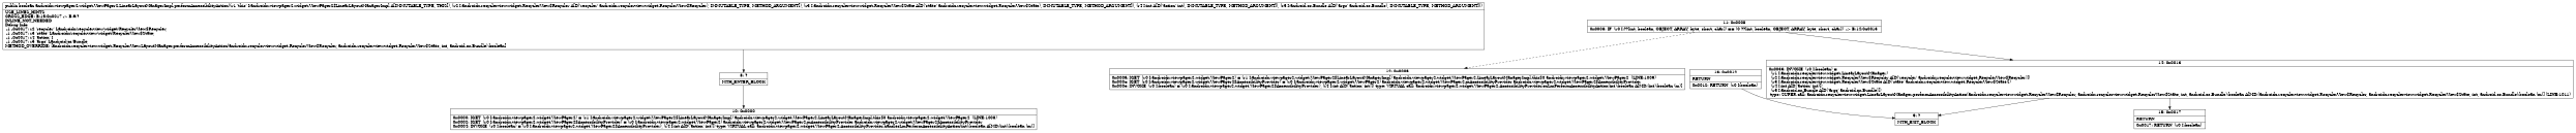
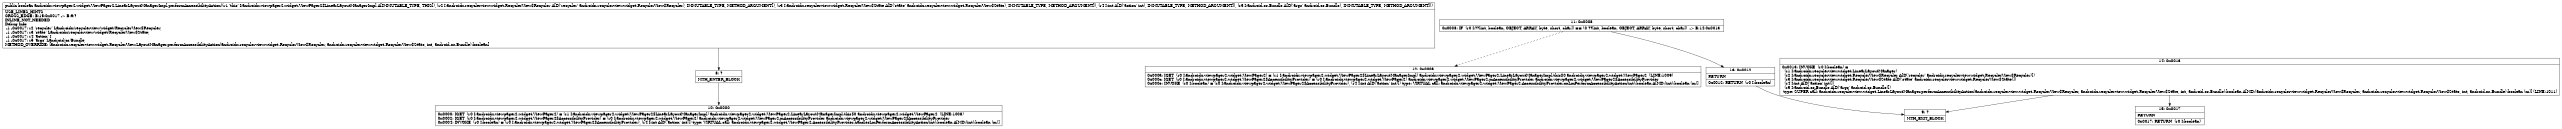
  digraph {
    node [shape=record]
    n1 [label="{8\:\ ?|MTH_ENTER_BLOCK\l}"]
    n2 [label="{10\:\ 0x0000|0x0000: IGET  (r0 I:androidx.viewpager2.widget.ViewPager2) = (r1 I:androidx.viewpager2.widget.ViewPager2$LinearLayoutManagerImpl) androidx.viewpager2.widget.ViewPager2.LinearLayoutManagerImpl.this$0 androidx.viewpager2.widget.ViewPager2  (LINE:1008)\l0x0002: IGET  (r0 I:androidx.viewpager2.widget.ViewPager2$AccessibilityProvider) = (r0 I:androidx.viewpager2.widget.ViewPager2) androidx.viewpager2.widget.ViewPager2.mAccessibilityProvider androidx.viewpager2.widget.ViewPager2$AccessibilityProvider \l0x0004: INVOKE  (r0 I:boolean) = (r0 I:androidx.viewpager2.widget.ViewPager2$AccessibilityProvider), (r4 I:int A[D('action' int)]) type: VIRTUAL call: androidx.viewpager2.widget.ViewPager2.AccessibilityProvider.handlesLmPerformAccessibilityAction(int):boolean A[MD:(int):boolean (m)]\l}"]
    n3 [label="{11\:\ 0x0008|0x0008: IF  (r0 I:??[int, boolean, OBJECT, ARRAY, byte, short, char]) == (0 ??[int, boolean, OBJECT, ARRAY, byte, short, char])  \-\> B:14:0x0013 \l}"]
    n4 [label="{12\:\ 0x000a|0x000a: IGET  (r0 I:androidx.viewpager2.widget.ViewPager2) = (r1 I:androidx.viewpager2.widget.ViewPager2$LinearLayoutManagerImpl) androidx.viewpager2.widget.ViewPager2.LinearLayoutManagerImpl.this$0 androidx.viewpager2.widget.ViewPager2  (LINE:1009)\l0x000c: IGET  (r0 I:androidx.viewpager2.widget.ViewPager2$AccessibilityProvider) = (r0 I:androidx.viewpager2.widget.ViewPager2) androidx.viewpager2.widget.ViewPager2.mAccessibilityProvider androidx.viewpager2.widget.ViewPager2$AccessibilityProvider \l0x000e: INVOKE  (r0 I:boolean) = (r0 I:androidx.viewpager2.widget.ViewPager2$AccessibilityProvider), (r4 I:int A[D('action' int)]) type: VIRTUAL call: androidx.viewpager2.widget.ViewPager2.AccessibilityProvider.onLmPerformAccessibilityAction(int):boolean A[MD:(int):boolean (m)]\l}"]
-   n5 [label="{14\:\ 0x0013|0x0033: INVOKE  (r0 I:boolean) = \l  (r1 I:androidx.recyclerview.widget.LinearLayoutManager)\l  (r2 I:androidx.recyclerview.widget.RecyclerView$Recycler A[D('recycler' androidx.recyclerview.widget.RecyclerView$Recycler)])\l  (r3 I:androidx.recyclerview.widget.RecyclerView$State A[D('state' androidx.recyclerview.widget.RecyclerView$State)])\l  (r4 I:int A[D('action' int)])\l  (r5 I:android.os.Bundle A[D('args' android.os.Bundle)])\l type: SUPER call: androidx.recyclerview.widget.LinearLayoutManager.performAccessibilityAction(androidx.recyclerview.widget.RecyclerView$Recycler, androidx.recyclerview.widget.RecyclerView$State, int, android.os.Bundle):boolean A[MD:(androidx.recyclerview.widget.RecyclerView$Recycler, androidx.recyclerview.widget.RecyclerView$State, int, android.os.Bundle):boolean (m)] (LINE:1011)\l}"]
+   n5 [label="{14\:\ 0x0013|0x0013: INVOKE  (r0 I:boolean) = \l  (r1 I:androidx.recyclerview.widget.LinearLayoutManager)\l  (r2 I:androidx.recyclerview.widget.RecyclerView$Recycler A[D('recycler' androidx.recyclerview.widget.RecyclerView$Recycler)])\l  (r3 I:androidx.recyclerview.widget.RecyclerView$State A[D('state' androidx.recyclerview.widget.RecyclerView$State)])\l  (r4 I:int A[D('action' int)])\l  (r5 I:android.os.Bundle A[D('args' android.os.Bundle)])\l type: SUPER call: androidx.recyclerview.widget.LinearLayoutManager.performAccessibilityAction(androidx.recyclerview.widget.RecyclerView$Recycler, androidx.recyclerview.widget.RecyclerView$State, int, android.os.Bundle):boolean A[MD:(androidx.recyclerview.widget.RecyclerView$Recycler, androidx.recyclerview.widget.RecyclerView$State, int, android.os.Bundle):boolean (m)] (LINE:1011)\l}"]
    n6 [label="{9\:\ ?|MTH_EXIT_BLOCK\l}"]
    n7 [label="{15\:\ 0x0017|RETURN\l|0x0017: RETURN  (r0 I:boolean) \l}"]
    n8 [label="{13\:\ 0x0012|RETURN\l|0x0012: RETURN  (r0 I:boolean) \l}"]
    n9 [label="{public boolean androidx.viewpager2.widget.ViewPager2.LinearLayoutManagerImpl.performAccessibilityAction((r1 'this' I:androidx.viewpager2.widget.ViewPager2$LinearLayoutManagerImpl A[IMMUTABLE_TYPE, THIS]), (r2 I:androidx.recyclerview.widget.RecyclerView$Recycler A[D('recycler' androidx.recyclerview.widget.RecyclerView$Recycler), IMMUTABLE_TYPE, METHOD_ARGUMENT]), (r3 I:androidx.recyclerview.widget.RecyclerView$State A[D('state' androidx.recyclerview.widget.RecyclerView$State), IMMUTABLE_TYPE, METHOD_ARGUMENT]), (r4 I:int A[D('action' int), IMMUTABLE_TYPE, METHOD_ARGUMENT]), (r5 I:android.os.Bundle A[D('args' android.os.Bundle), IMMUTABLE_TYPE, METHOD_ARGUMENT]))  | USE_LINES_HINTS\lCROSS_EDGE: B:15:0x0017 \-\> B:9:?\lINLINE_NOT_NEEDED\lDebug Info:\l  \-1 \-0x0017: r2 'recycler' Landroidx\/recyclerview\/widget\/RecyclerView$Recycler;\l  \-1 \-0x0017: r3 'state' Landroidx\/recyclerview\/widget\/RecyclerView$State;\l  \-1 \-0x0017: r4 'action' I\l  \-1 \-0x0017: r5 'args' Landroid\/os\/Bundle;\lMETHOD_OVERRIDE: [androidx.recyclerview.widget.RecyclerView.LayoutManager.performAccessibilityAction(androidx.recyclerview.widget.RecyclerView$Recycler, androidx.recyclerview.widget.RecyclerView$State, int, android.os.Bundle):boolean]\l}"]
    n1 -> n2
    n3 -> n4 [style=dashed]
-   n3 -> n5
+   n3 -> n8
    n5 -> n6
    n5 -> n7
    n8 -> n6
    n9 -> n1
  }
